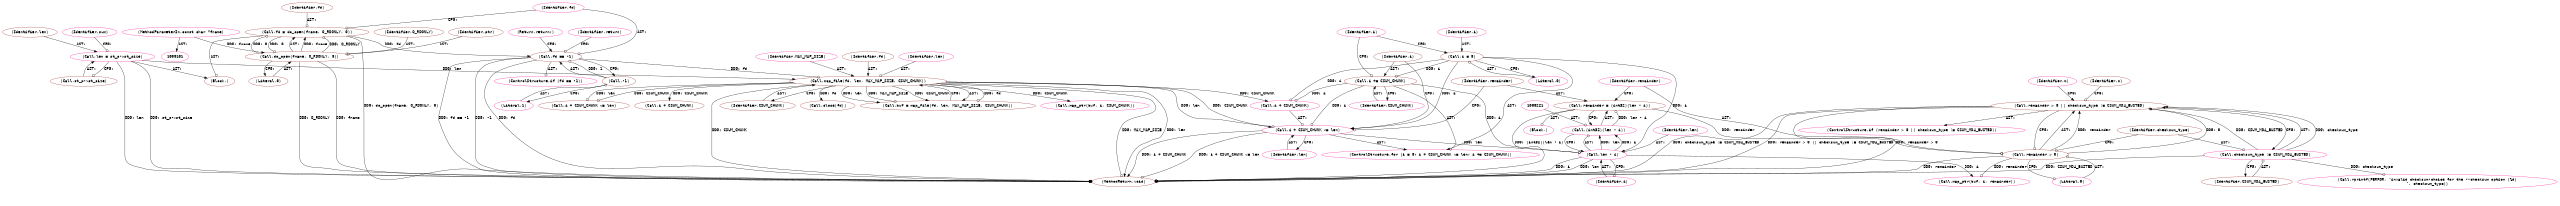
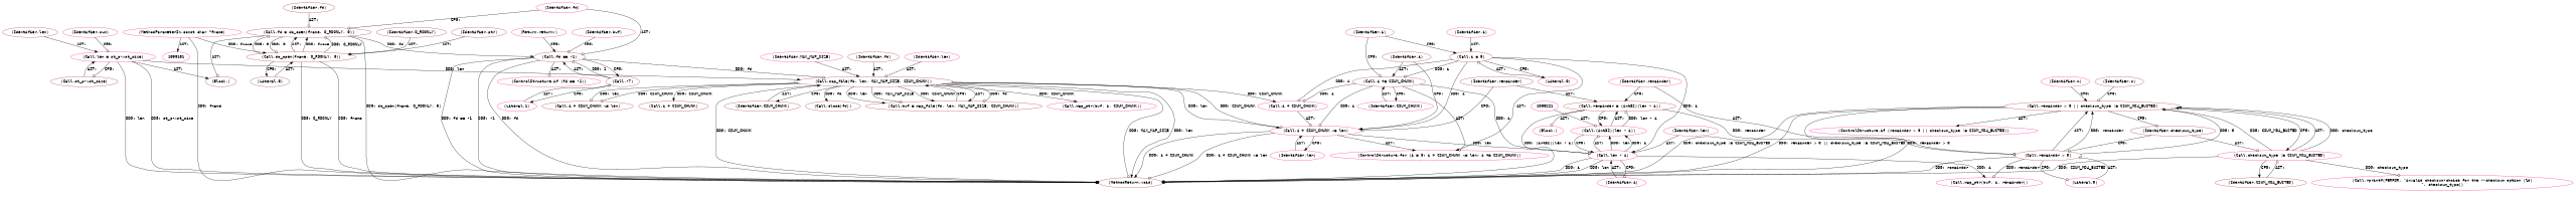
  digraph {
    fontname="DejaVu Sans Mono"
    node [color=deeppink fontname="DejaVu Sans Mono"]
    edge [arrowhead=normal fontname="DejaVu Sans Mono"]
    n1 [color=brown label="(Call,remainder > 0 || checksum_type != CSUM_MD4_BUSTED)"]
    n2 [color=brown label="(Call,remainder > 0)"]
    n3 [label="(Call,checksum_type != CSUM_MD4_BUSTED)"]
    n4 [label="(ControlStructure,if (remainder > 0 || checksum_type != CSUM_MD4_BUSTED))"]
    n5 [color=brown label="(MethodReturn,void)"]
    n6 [label="(Literal,0)"]
    n7 [label="(Call,map_ptr(buf, i, remainder))"]
    n8 [label="(Call,rprintf(FERROR, \"invalid checksum-choice for the --checksum option (%d)\n\", checksum_type))"]
    n9 [color=brown label="(Identifier,CSUM_MD4_BUSTED)"]
    n10 [color=brown label="(Call,remainder = (int32)(len - i))"]
    n11 [label="(Call,(int32)(len - i))"]
    n12 [label="(Block,)"]
    n13 [label="(Call,len - i)"]
    n14 [label="(Identifier,i)"]
    n15 [label="(Call,i + CSUM_CHUNK <= len)"]
    n16 [label="(Identifier,len)"]
    n17 [label="(ControlStructure,for (i = 0; i + CSUM_CHUNK <= len; i += CSUM_CHUNK))"]
    n18 [color=brown label="(Call,i = 0)"]
    n19 [color=brown label="(Call,i += CSUM_CHUNK)"]
    n20 [label="(Call,i + CSUM_CHUNK)"]
    n21 [label="(Literal,0)"]
    n22 [label="(Identifier,CSUM_CHUNK)"]
    n23 [color=brown label="(Call,map_file(fd, len, MAX_MAP_SIZE, CSUM_CHUNK))"]
    n24 [label="(Call,map_ptr(buf, i, CSUM_CHUNK))"]
    n25 [color=brown label="(Call,buf = map_file(fd, len, MAX_MAP_SIZE, CSUM_CHUNK))"]
    n26 [color=brown label="(Call,i + CSUM_CHUNK <= len)"]
    n27 [color=brown label="(Call,i + CSUM_CHUNK)"]
    n28 [color=brown label="(Identifier,CSUM_CHUNK)"]
    n29 [color=brown label="(Call,close(fd))"]
    n30 [color=brown label="(Call,fd == -1)"]
-   n31 [color=brown label="(Call,-1)"]
+   n31 [color=brown label="(Call,-7)"]
    n32 [label="(ControlStructure,if (fd == -1))"]
    n33 [label="(Literal,1)"]
    n34 [color=brown label="(Call,fd = do_open(fname, O_RDONLY, 0))"]
    n35 [color=brown label="(Call,do_open(fname, O_RDONLY, 0))"]
    n36 [color=brown label="(Block,)"]
    n37 [color=brown label="(Literal,0)"]
    n38 [label="(MethodParameterIn,const char *fname)"]
    1000101
    n40 [label="(Call,len = st_p->st_size)"]
    n41 [color=brown label="(Call,st_p->st_size)"]
    n42 [color=brown label="(Identifier,remainder)"]
    n43 [label="(Identifier,MAX_MAP_SIZE)"]
    n44 [label="(Identifier,fd)"]
    n45 [color=brown label="(Identifier,m)"]
    n46 [color=brown label="(Identifier,i)"]
    n47 [label="(Return,return;)"]
    n48 [color=brown label="(Identifier,fd)"]
    n49 [label="(Identifier,i)"]
    n50 [color=brown label="(Identifier,fd)"]
    n51 [color=brown label="(Identifier,O_RDONLY)"]
-   n52 [label="(Identifier,return)"]
+   n52 [label="(Identifier,buf)"]
    n53 [color=brown label="(Identifier,len)"]
    n54 [label="(Identifier,len)"]
    n55 [label="(Identifier,len)"]
    n56 [label="(Identifier,i)"]
    n57 [label="(Identifier,m)"]
    n58 [label="(Identifier,remainder)"]
    n59 [label="(Identifier,sum)"]
    n60 [color=brown label="(Identifier,checksum_type)"]
    n61 [color=brown label="(Identifier,ptr)"]
    1000221
-   n1 -> n2 [arrowhead=odot label="CFG: "]
+   n1 -> n60 [arrowhead=odot label="CFG: "]
    n1 -> n3 [label="CFG: "]
    n1 -> n4 [label="AST: "]
    n1 -> n5 [arrowhead=odot label="DDG: remainder > 0 || checksum_type != CSUM_MD4_BUSTED"]
    n1 -> n5 [arrowhead=odot label="DDG: remainder > 0"]
    n1 -> n5 [arrowhead=odot label="DDG: checksum_type != CSUM_MD4_BUSTED"]
    n2 -> n1 [label="AST: "]
    n2 -> n1 [label="DDG: remainder"]
    n2 -> n1 [label="DDG: 0"]
    n2 -> n5 [arrowhead=odot label="DDG: remainder"]
    n2 -> n6 [arrowhead=odot label="CFG: "]
    n2 -> n7 [arrowhead=odot label="DDG: remainder"]
    n3 -> n1 [label="AST: "]
    n3 -> n1 [label="DDG: checksum_type"]
    n3 -> n1 [arrowhead=odot label="DDG: CSUM_MD4_BUSTED"]
    n3 -> n5 [arrowhead=odot label="DDG: CSUM_MD4_BUSTED"]
    n3 -> n8 [arrowhead=odot label="DDG: checksum_type"]
    n3 -> n9 [label="CFG: "]
    n6 -> n2 [arrowhead=odot label="AST: "]
    n9 -> n3 [arrowhead=odot label="AST: "]
    n10 -> n2 [arrowhead=odot label="DDG: remainder"]
    n10 -> n5 [arrowhead=odot label="DDG: (int32)(len - i)"]
    n10 -> n11 [label="CFG: "]
    n10 -> n12 [arrowhead=odot label="AST: "]
    n11 -> n10 [label="AST: "]
    n11 -> n10 [arrowhead=odot label="DDG: len - i"]
    n11 -> n13 [label="CFG: "]
    n13 -> n5 [label="DDG: len"]
    n13 -> n5 [arrowhead=odot label="DDG: i"]
    n13 -> n7 [label="DDG: i"]
    n13 -> n11 [arrowhead=odot label="AST: "]
    n13 -> n11 [label="DDG: len"]
    n13 -> n11 [label="DDG: i"]
    n13 -> n14 [arrowhead=odot label="CFG: "]
    n14 -> n13 [label="AST: "]
    n15 -> n5 [arrowhead=odot label="DDG: i + CSUM_CHUNK <= len"]
    n15 -> n5 [label="DDG: i + CSUM_CHUNK"]
    n15 -> n13 [arrowhead=odot label="DDG: len"]
    n15 -> n16 [label="CFG: "]
    n15 -> n17 [label="AST: "]
    n16 -> n15 [label="AST: "]
    n18 -> n13 [label="DDG: i"]
    n18 -> n15 [label="DDG: i"]
    n18 -> n17 [label="AST: "]
    n18 -> n19 [arrowhead=odot label="DDG: i"]
    n18 -> n20 [arrowhead=odot label="DDG: i"]
    n18 -> n21 [label="CFG: "]
    n19 -> n13 [arrowhead=odot label="DDG: i"]
    n19 -> n15 [arrowhead=odot label="DDG: i"]
    n19 -> n17 [arrowhead=odot label="AST: "]
    n19 -> n20 [arrowhead=odot label="DDG: i"]
    n19 -> n22 [label="CFG: "]
    n20 -> n15 [arrowhead=odot label="AST: "]
    n21 -> n18 [arrowhead=odot label="AST: "]
    n22 -> n19 [label="AST: "]
    n23 -> n5 [arrowhead=odot label="DDG: CSUM_CHUNK"]
    n23 -> n5 [arrowhead=odot label="DDG: MAX_MAP_SIZE"]
    n23 -> n5 [label="DDG: len"]
    n23 -> n15 [label="DDG: CSUM_CHUNK"]
    n23 -> n15 [arrowhead=odot label="DDG: len"]
    n23 -> n20 [label="DDG: CSUM_CHUNK"]
    n23 -> n24 [label="DDG: CSUM_CHUNK"]
    n23 -> n25 [label="AST: "]
    n23 -> n25 [arrowhead=odot label="DDG: fd"]
    n23 -> n25 [label="DDG: len"]
    n23 -> n25 [arrowhead=odot label="DDG: MAX_MAP_SIZE"]
    n23 -> n25 [label="DDG: CSUM_CHUNK"]
    n23 -> n26 [arrowhead=odot label="DDG: CSUM_CHUNK"]
    n23 -> n26 [arrowhead=odot label="DDG: len"]
    n23 -> n27 [label="DDG: CSUM_CHUNK"]
    n23 -> n28 [label="CFG: "]
    n23 -> n29 [label="DDG: fd"]
    n25 -> n23 [label="CFG: "]
    n28 -> n23 [label="AST: "]
    n30 -> n5 [arrowhead=odot label="DDG: -1"]
    n30 -> n5 [label="DDG: fd"]
    n30 -> n5 [arrowhead=odot label="DDG: fd == -1"]
    n30 -> n23 [arrowhead=odot label="DDG: fd"]
    n30 -> n31 [label="CFG: "]
    n30 -> n32 [arrowhead=odot label="AST: "]
    n31 -> n30 [label="AST: "]
    n31 -> n30 [arrowhead=odot label="DDG: 1"]
    n31 -> n33 [label="CFG: "]
    n33 -> n31 [arrowhead=odot label="AST: "]
    n34 -> n5 [label="DDG: do_open(fname, O_RDONLY, 0)"]
    n34 -> n30 [label="DDG: fd"]
    n34 -> n35 [arrowhead=odot label="DDG: 0"]
    n34 -> n36 [arrowhead=odot label="AST: "]
    n35 -> n5 [arrowhead=odot label="DDG: O_RDONLY"]
    n35 -> n5 [arrowhead=odot label="DDG: fname"]
    n35 -> n34 [label="AST: "]
    n35 -> n34 [label="DDG: fname"]
    n35 -> n34 [arrowhead=odot label="DDG: O_RDONLY"]
    n35 -> n34 [arrowhead=odot label="DDG: 0"]
    n35 -> n37 [label="CFG: "]
    n37 -> n35 [label="AST: "]
+   n38 -> n5 [label="DDG: fname"]
    n38 -> n35 [label="DDG: fname"]
    n38 -> 1000101 [label="AST: "]
    n40 -> n5 [label="DDG: len"]
    n40 -> n5 [arrowhead=odot label="DDG: st_p->st_size"]
    n40 -> n23 [label="DDG: len"]
    n40 -> n36 [label="AST: "]
    n40 -> n41 [arrowhead=odot label="CFG: "]
    n41 -> n40 [label="AST: "]
    n42 -> n10 [label="AST: "]
    n42 -> n15 [arrowhead=odot label="CFG: "]
    n43 -> n23 [label="AST: "]
    n44 -> n30 [arrowhead=odot label="AST: "]
    n44 -> n34 [arrowhead=odot label="CFG: "]
    n45 -> n1 [arrowhead=odot label="CFG: "]
    n46 -> n15 [label="CFG: "]
    n46 -> n19 [label="AST: "]
    n47 -> n30 [label="CFG: "]
    n48 -> n34 [arrowhead=odot label="AST: "]
    n49 -> n18 [label="CFG: "]
    n49 -> n19 [arrowhead=odot label="CFG: "]
    n50 -> n23 [label="AST: "]
-   n51 -> n35 [arrowhead=odot label="AST: "]
+   n51 -> n35 [label="AST: "]
    n52 -> n30 [arrowhead=odot label="CFG: "]
    n53 -> n40 [label="AST: "]
    n54 -> n13 [arrowhead=odot label="AST: "]
    n55 -> n23 [arrowhead=odot label="AST: "]
    n56 -> n18 [label="AST: "]
    n57 -> n1 [label="CFG: "]
    n58 -> n2 [arrowhead=odot label="AST: "]
    n58 -> n10 [label="CFG: "]
    n59 -> n40 [arrowhead=odot label="CFG: "]
    n60 -> n2 [arrowhead=odot label="CFG: "]
    n60 -> n3 [arrowhead=odot label="AST: "]
    n61 -> n35 [arrowhead=odot label="AST: "]
    1000221 -> n11 [arrowhead=odot label="AST: "]
  }
